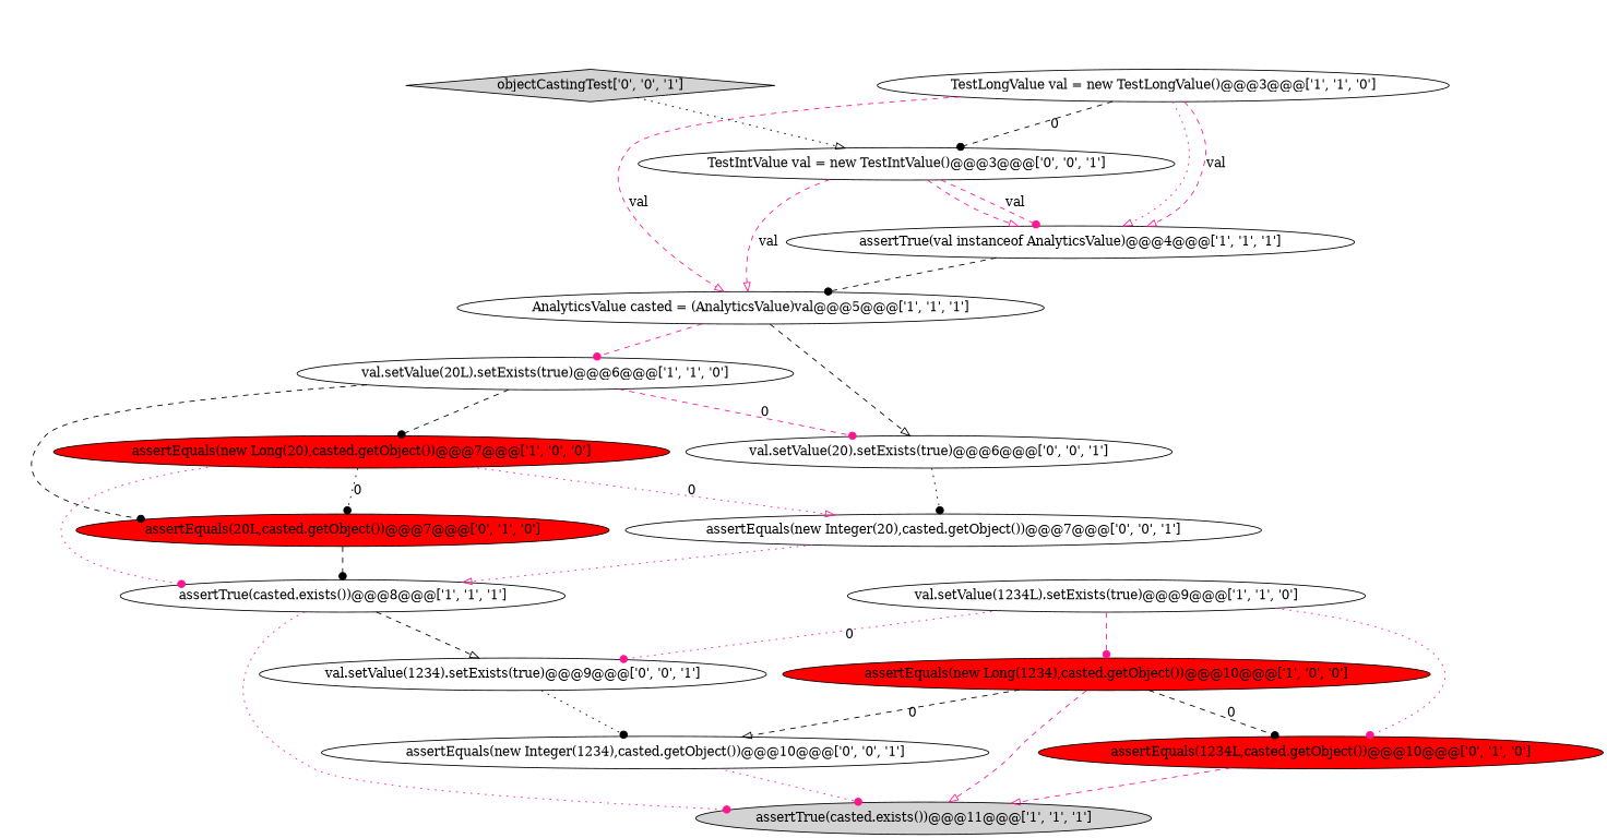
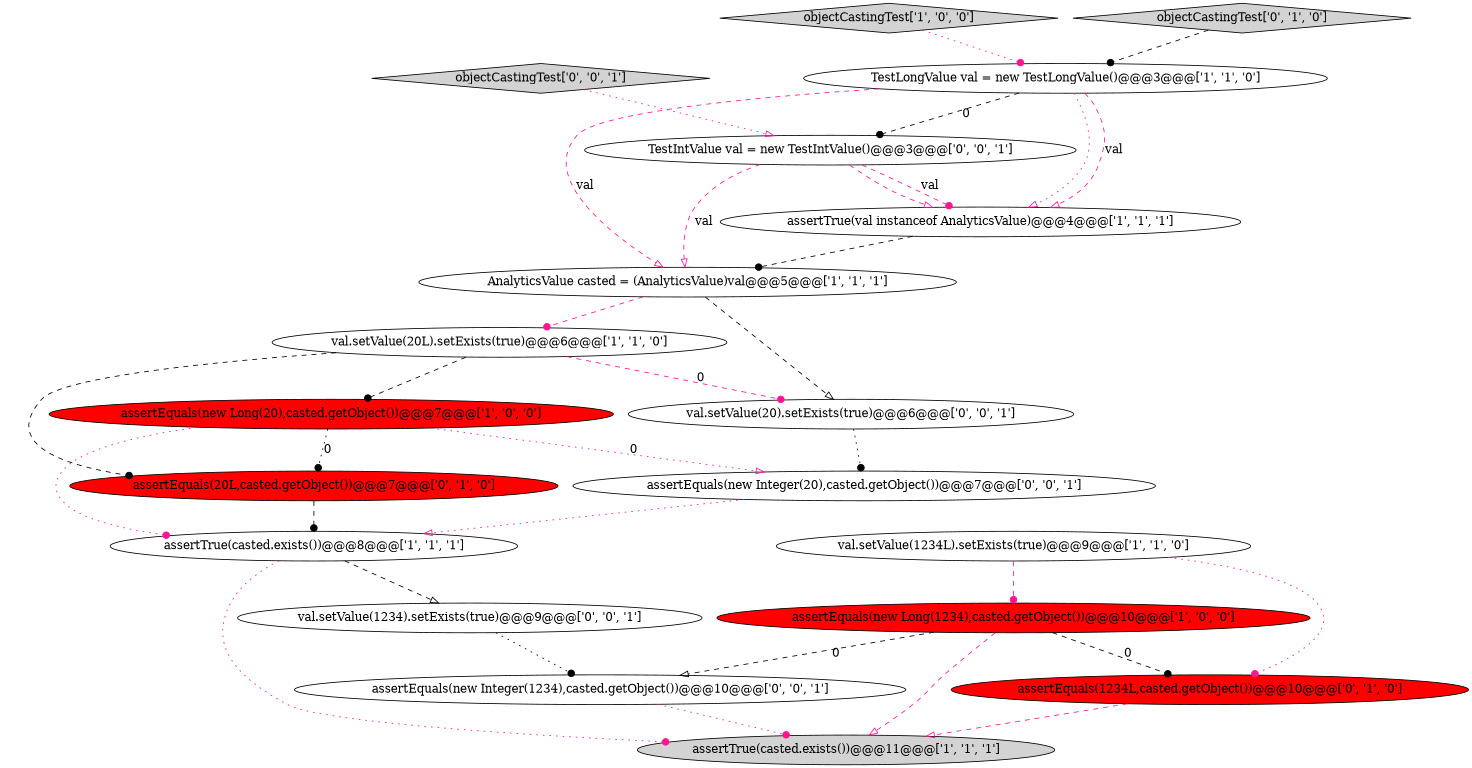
  digraph {
    node [fillcolor=white shape=ellipse style=filled]
    edge [arrowhead=dot color=deeppink style=dashed]
+   n1 [fillcolor=lightgray label="objectCastingTest['1', '0', '0']" shape=diamond]
    n2 [label="TestLongValue val = new TestLongValue()@@@3@@@['1', '1', '0']"]
    n3 [label="TestIntValue val = new TestIntValue()@@@3@@@['0', '0', '1']"]
    n4 [label="assertTrue(val instanceof AnalyticsValue)@@@4@@@['1', '1', '1']"]
    n5 [label="AnalyticsValue casted = (AnalyticsValue)val@@@5@@@['1', '1', '1']"]
    n6 [fillcolor=red label="assertEquals(new Long(20),casted.getObject())@@@7@@@['1', '0', '0']"]
    n7 [label="assertEquals(new Integer(20),casted.getObject())@@@7@@@['0', '0', '1']"]
    n8 [label="assertTrue(casted.exists())@@@8@@@['1', '1', '1']"]
    n9 [fillcolor=red label="assertEquals(20L,casted.getObject())@@@7@@@['0', '1', '0']"]
    n10 [label="val.setValue(1234).setExists(true)@@@9@@@['0', '0', '1']"]
    n11 [fillcolor=lightgray label="assertTrue(casted.exists())@@@11@@@['1', '1', '1']"]
    n12 [label="val.setValue(1234L).setExists(true)@@@9@@@['1', '1', '0']"]
    n13 [fillcolor=red label="assertEquals(1234L,casted.getObject())@@@10@@@['0', '1', '0']"]
    n14 [fillcolor=red label="assertEquals(new Long(1234),casted.getObject())@@@10@@@['1', '0', '0']"]
    n15 [label="assertEquals(new Integer(1234),casted.getObject())@@@10@@@['0', '0', '1']"]
    n16 [label="val.setValue(20).setExists(true)@@@6@@@['0', '0', '1']"]
    n17 [label="val.setValue(20L).setExists(true)@@@6@@@['1', '1', '0']"]
    n18 [fillcolor=lightgray label="objectCastingTest['0', '0', '1']" shape=diamond]
+   n19 [fillcolor=lightgray label="objectCastingTest['0', '1', '0']" shape=diamond]
+   n1 -> n2 [style=dotted]
    n2 -> n3 [color=black label=0]
    n2 -> n4 [arrowhead=onormal style=dotted]
    n2 -> n4 [arrowhead=onormal label=val]
    n2 -> n5 [arrowhead=onormal label=val]
    n3 -> n4 [label=val]
    n3 -> n4 [arrowhead=onormal]
    n3 -> n5 [arrowhead=onormal label=val]
    n4 -> n5 [color=black]
    n5 -> n16 [arrowhead=onormal color=black]
    n5 -> n17
    n6 -> n7 [arrowhead=onormal label=0 style=dotted]
    n6 -> n8 [style=dotted]
    n6 -> n9 [color=black label=0 style=dotted]
    n7 -> n8 [arrowhead=onormal style=dotted]
    n8 -> n10 [arrowhead=onormal color=black]
    n8 -> n11 [style=dotted]
    n9 -> n8 [color=black]
    n10 -> n15 [color=black style=dotted]
-   n12 -> n10 [label=0 style=dotted]
    n12 -> n13 [style=dotted]
    n12 -> n14
    n13 -> n11 [arrowhead=onormal]
    n14 -> n11 [arrowhead=onormal]
    n14 -> n13 [color=black label=0]
    n14 -> n15 [arrowhead=onormal color=black label=0]
    n15 -> n11 [style=dotted]
    n16 -> n7 [color=black style=dotted]
    n17 -> n6 [color=black]
    n17 -> n9 [color=black]
    n17 -> n16 [label=0]
-   n18 -> n3 [arrowhead=onormal color=black style=dotted]
+   n18 -> n3 [arrowhead=onormal style=dotted]
+   n19 -> n2 [color=black]
  }
